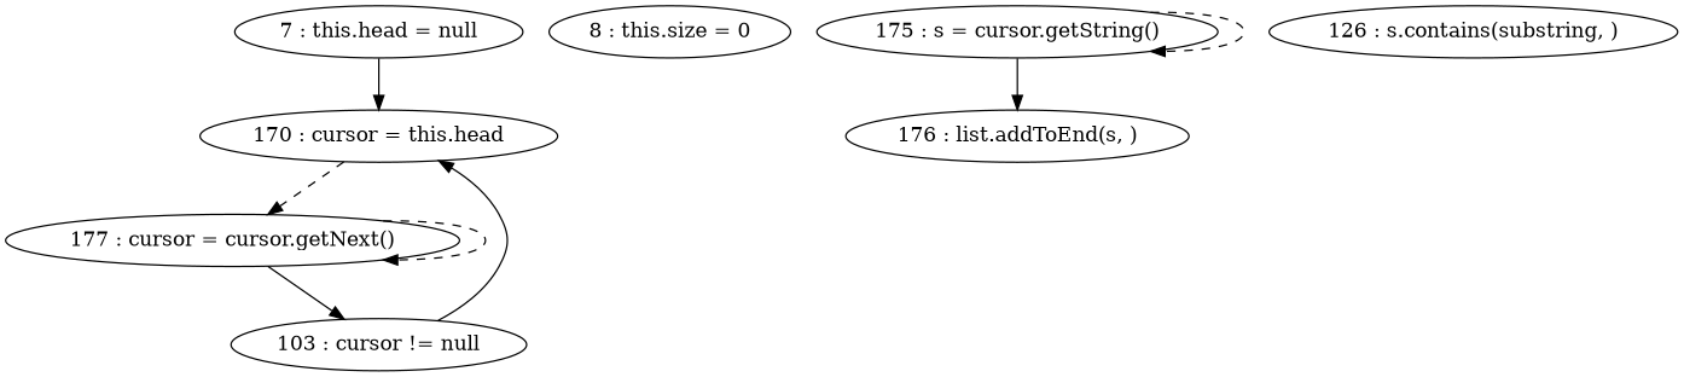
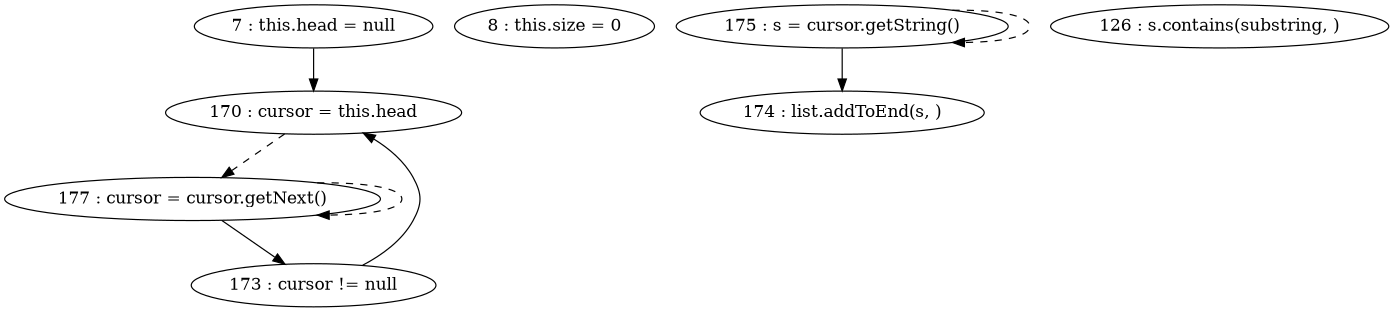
  digraph {
    "7 : this.head = null"
    "170 : cursor = this.head"
    "177 : cursor = cursor.getNext()"
-   "173 : cursor != null" [label="103 : cursor != null"]
+   "173 : cursor != null"
    "8 : this.size = 0"
    "175 : s = cursor.getString()"
-   "176 : list.addToEnd(s, )"
+   "176 : list.addToEnd(s, )" [label="174 : list.addToEnd(s, )"]
    n8 [label="126 : s.contains(substring, )"]
    "7 : this.head = null" -> "170 : cursor = this.head"
    "170 : cursor = this.head" -> "177 : cursor = cursor.getNext()" [style=dashed]
    "177 : cursor = cursor.getNext()" -> "177 : cursor = cursor.getNext()" [style=dashed]
    "177 : cursor = cursor.getNext()" -> "173 : cursor != null"
    "173 : cursor != null" -> "170 : cursor = this.head"
    "175 : s = cursor.getString()" -> "175 : s = cursor.getString()" [style=dashed]
    "175 : s = cursor.getString()" -> "176 : list.addToEnd(s, )"
  }
